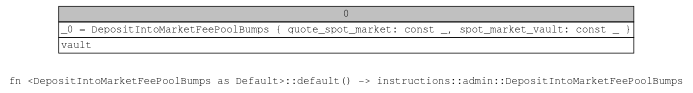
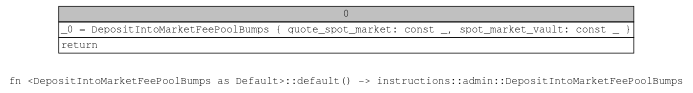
  digraph {
    fontname="Courier, monospace"
    label=<fn &lt;DepositIntoMarketFeePoolBumps as Default&gt;::default() -&gt; instructions::admin::DepositIntoMarketFeePoolBumps<br align="left"/>>
-   n1 [fontname="Courier, monospace" label=<<table border="0" cellborder="1" cellspacing="0"><tr><td bgcolor="gray" align="center" colspan="1">0</td></tr><tr><td align="left" balign="left">_0 = DepositIntoMarketFeePoolBumps { quote_spot_market: const _, spot_market_vault: const _ }<br/></td></tr><tr><td align="left">vault</td></tr></table>> shape=none]
+   n1 [fontname="Courier, monospace" label=<<table border="0" cellborder="1" cellspacing="0"><tr><td bgcolor="gray" align="center" colspan="1">0</td></tr><tr><td align="left" balign="left">_0 = DepositIntoMarketFeePoolBumps { quote_spot_market: const _, spot_market_vault: const _ }<br/></td></tr><tr><td align="left">return</td></tr></table>> shape=none]
  }
